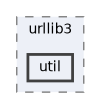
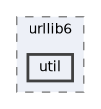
  digraph {
    compound=true
    n1 [color=grey25 fillcolor="#edf0f7" fontname=Helvetica fontsize=10 height=0.2 label=util shape=box style="filled,bold" width=0.4]
    subgraph cluster_1 {
      bgcolor="#edf0f7"
      fontname=Helvetica
      fontsize=10
-     label=urllib3
+     label=urllib6
      pencolor=grey50
      style="filled,dashed"
      n1
    }
  }
